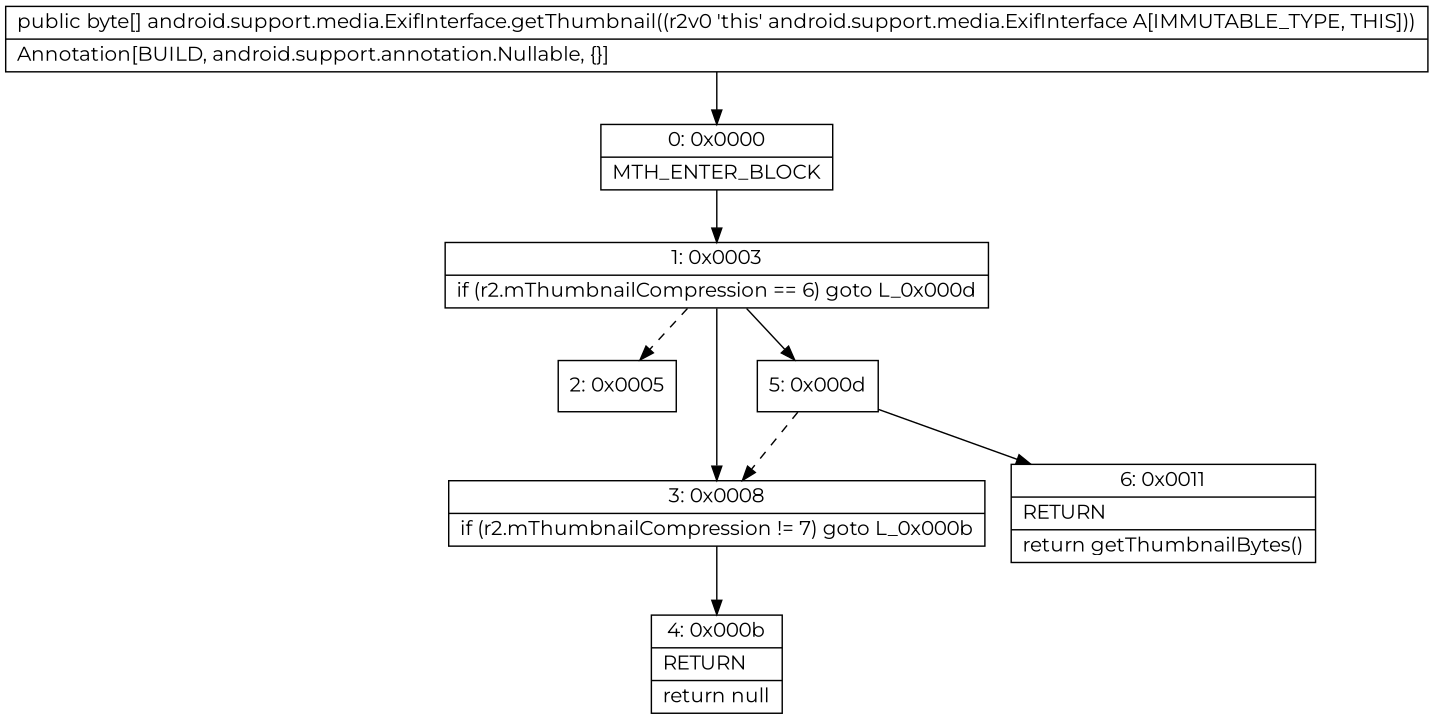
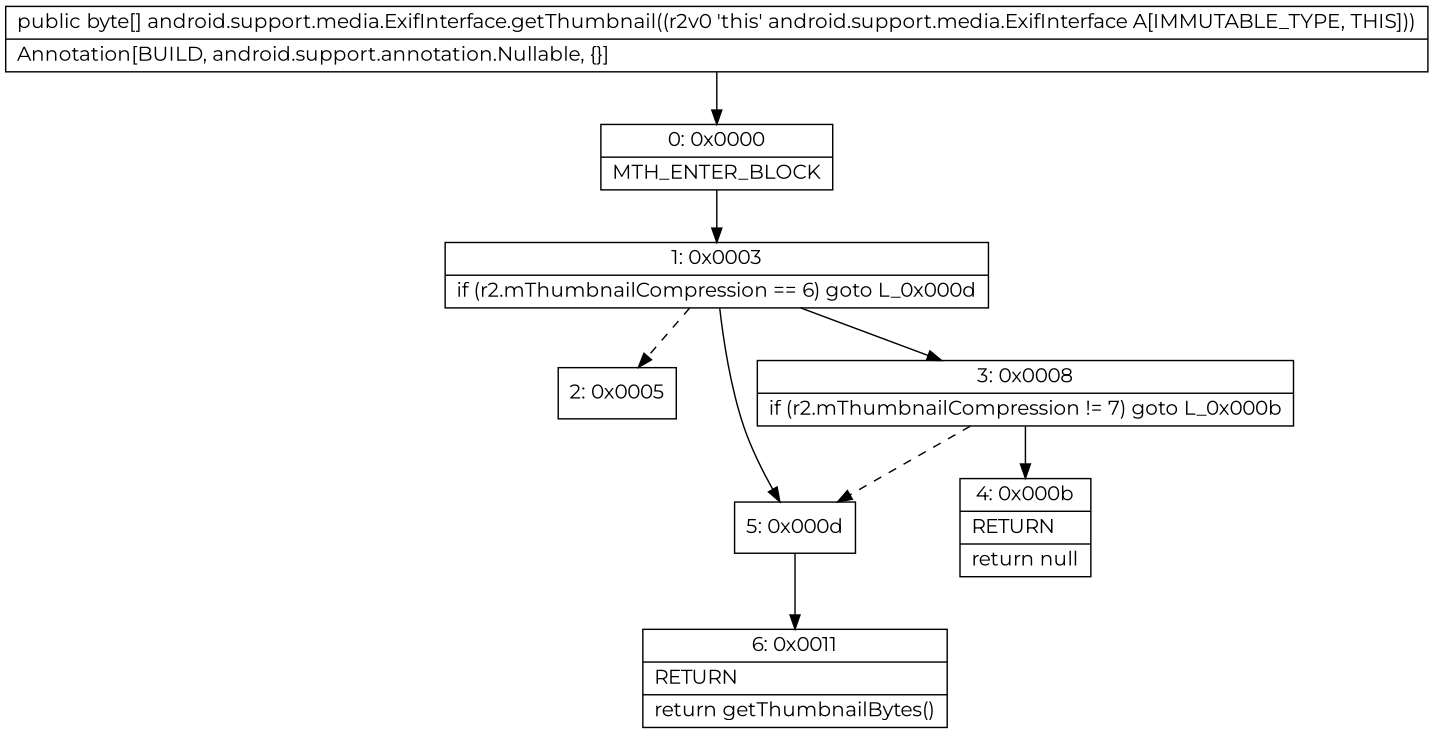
  digraph {
    fontname=Montserrat
    node [fontname=Montserrat shape=record]
    edge [fontname=Montserrat]
    n1 [label="{0\:\ 0x0000|MTH_ENTER_BLOCK\l}"]
    n2 [label="{1\:\ 0x0003|if (r2.mThumbnailCompression == 6) goto L_0x000d\l}"]
    n3 [label="{2\:\ 0x0005}"]
    n4 [label="{5\:\ 0x000d}"]
    n5 [label="{3\:\ 0x0008|if (r2.mThumbnailCompression != 7) goto L_0x000b\l}"]
    n6 [label="{6\:\ 0x0011|RETURN\l|return getThumbnailBytes()\l}"]
    n7 [label="{4\:\ 0x000b|RETURN\l|return null\l}"]
    n8 [label="{public byte[] android.support.media.ExifInterface.getThumbnail((r2v0 'this' android.support.media.ExifInterface A[IMMUTABLE_TYPE, THIS]))  | Annotation[BUILD, android.support.annotation.Nullable, \{\}]\l}"]
    n1 -> n2
    n2 -> n3 [style=dashed]
    n2 -> n4
    n2 -> n5
    n4 -> n6
-   n4 -> n5 [style=dashed]
+   n5 -> n4 [style=dashed]
    n5 -> n7
    n8 -> n1
  }
